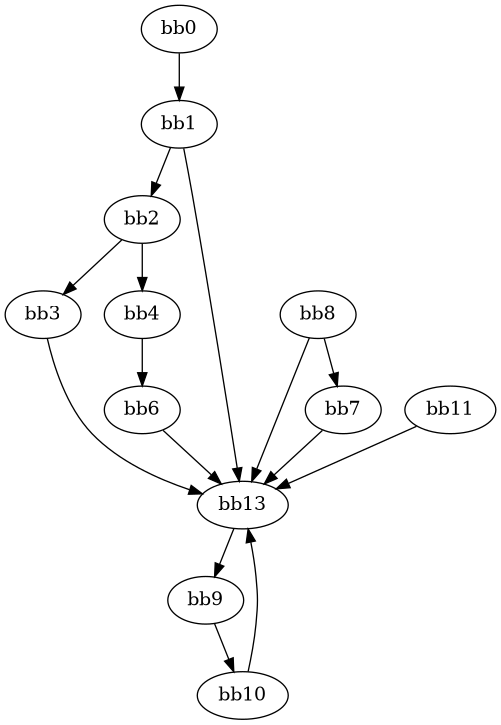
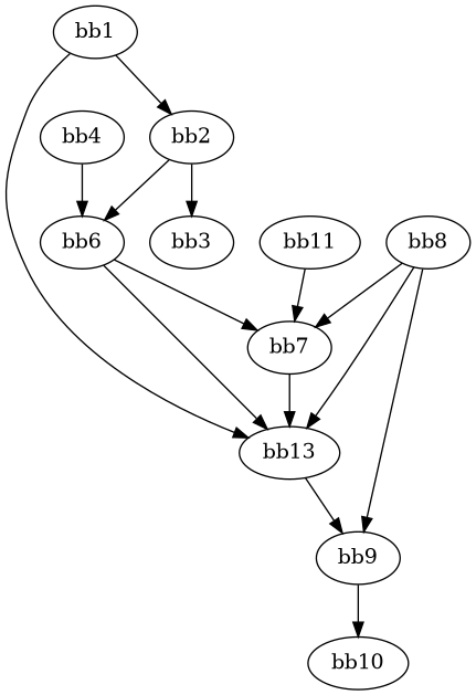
  digraph {
-   n1 [label="bb0\l"]
    n2 [label="bb1\l"]
    n3 [label="bb2\l"]
    n4 [label="bb13\l"]
    n5 [label="bb3\l"]
    n6 [label="bb4\l"]
    n7 [label="bb9\l"]
    n8 [label="bb6\l"]
    n9 [label="bb7\l"]
    n10 [label="bb8\l"]
    n11 [label="bb10\l"]
    n12 [label="bb11\l"]
-   n1 -> n2
    n2 -> n3
    n2 -> n4
    n3 -> n5
-   n3 -> n6
+   n3 -> n8
    n4 -> n7
-   n5 -> n4
    n6 -> n8
    n7 -> n11
    n8 -> n4
+   n8 -> n9
    n9 -> n4
    n10 -> n4
+   n10 -> n7
    n10 -> n9
-   n11 -> n4
-   n12 -> n4
+   n12 -> n9
  }
